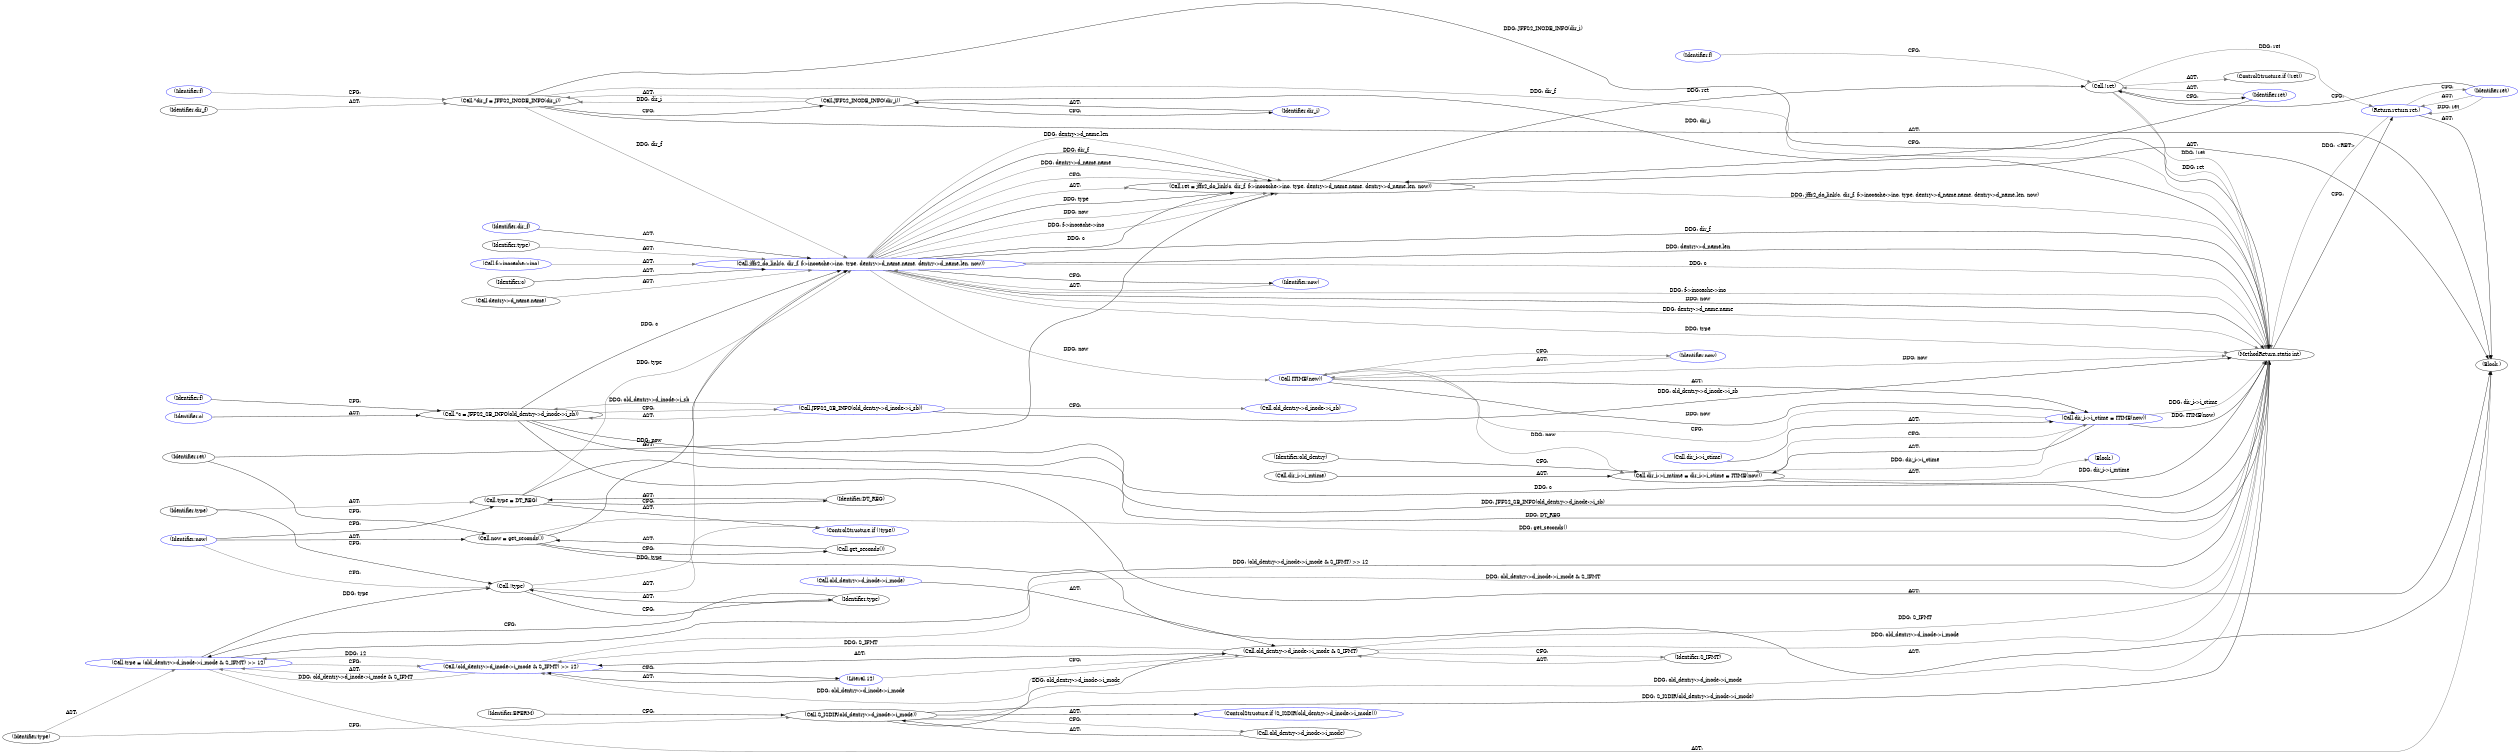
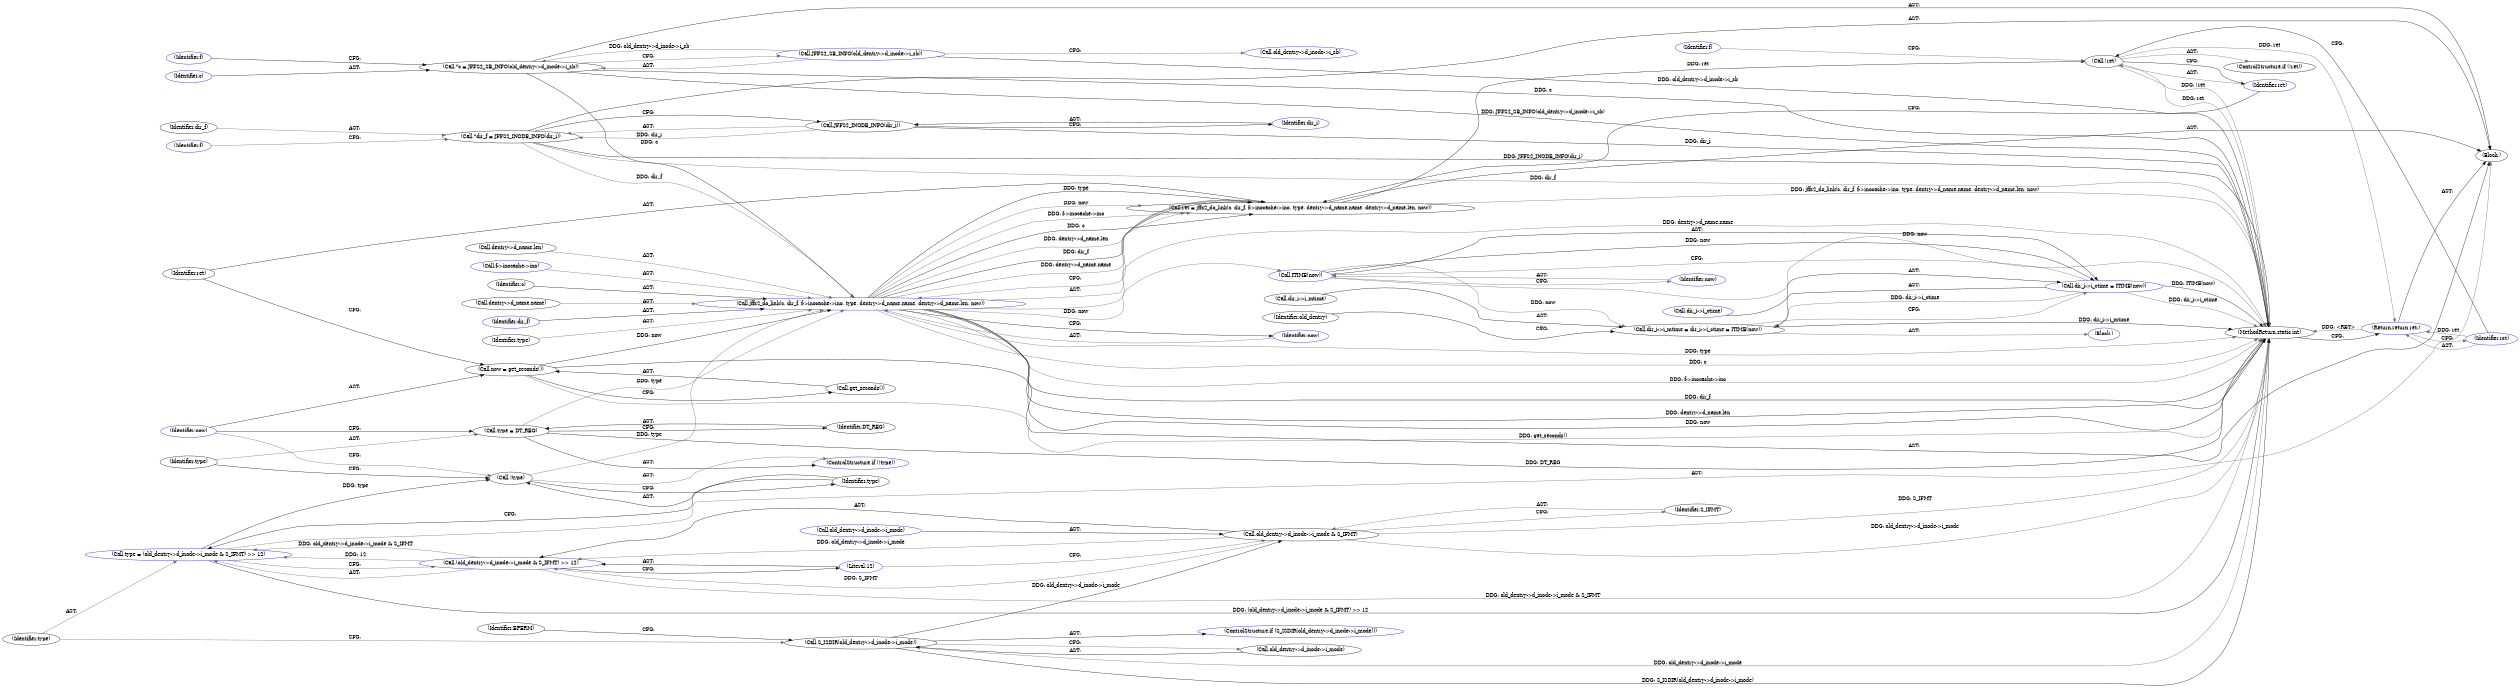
  digraph {
    rankdir=LR
    node [color=black]
    edge [color=gray40]
    n1 [color=blue label="(Call,jffs2_do_link(c, dir_f, f->inocache->ino, type, dentry->d_name.name, dentry->d_name.len, now))"]
    n2 [label="(Call,ret = jffs2_do_link(c, dir_f, f->inocache->ino, type, dentry->d_name.name, dentry->d_name.len, now))"]
    n3 [color=blue label="(Call,ITIME(now))"]
    n4 [color=blue label="(Identifier,now)"]
    n5 [label="(MethodReturn,static int)"]
    n6 [label="(Block,)"]
    n7 [label="(Call,!ret)"]
    n8 [label="(Call,dir_i->i_mtime = dir_i->i_ctime = ITIME(now))"]
    n9 [color=blue label="(Call,dir_i->i_ctime = ITIME(now))"]
    n10 [color=blue label="(Identifier,now)"]
    n11 [color=blue label="(Return,return ret;)"]
    n12 [label="(Call,*c = JFFS2_SB_INFO(old_dentry->d_inode->i_sb))"]
    n13 [color=blue label="(Call,JFFS2_SB_INFO(old_dentry->d_inode->i_sb))"]
    n14 [color=blue label="(Call,old_dentry->d_inode->i_sb)"]
    n15 [label="(Call,*dir_f = JFFS2_INODE_INFO(dir_i))"]
    n16 [label="(Call,JFFS2_INODE_INFO(dir_i))"]
    n17 [color=blue label="(Identifier,dir_i)"]
    n18 [label="(Call,type = DT_REG)"]
    n19 [color=blue label="(ControlStructure,if (!type))"]
    n20 [label="(Identifier,DT_REG)"]
    n21 [label="(Call,!type)"]
    n22 [label="(Identifier,type)"]
    n23 [color=blue label="(Call,type = (old_dentry->d_inode->i_mode & S_IFMT) >> 12)"]
    n24 [color=blue label="(Call,(old_dentry->d_inode->i_mode & S_IFMT) >> 12)"]
    n25 [color=blue label="(Literal,12)"]
    n26 [label="(Call,old_dentry->d_inode->i_mode & S_IFMT)"]
    n27 [label="(Identifier,S_IFMT)"]
    n28 [label="(Call,S_ISDIR(old_dentry->d_inode->i_mode))"]
    n29 [color=blue label="(ControlStructure,if (S_ISDIR(old_dentry->d_inode->i_mode)))"]
    n30 [label="(Call,old_dentry->d_inode->i_mode)"]
    n31 [label="(Call,now = get_seconds())"]
    n32 [label="(Call,get_seconds())"]
    n33 [label="(ControlStructure,if (!ret))"]
    n34 [color=blue label="(Identifier,ret)"]
    n35 [color=blue label="(Identifier,ret)"]
    n36 [color=blue label="(Block,)"]
    n37 [color=blue label="(Call,old_dentry->d_inode->i_mode)"]
    n38 [color=blue label="(Identifier,c)"]
    n39 [label="(Identifier,old_dentry)"]
    n40 [label="(Identifier,type)"]
    n41 [label="(Identifier,EPERM)"]
    n42 [label="(Identifier,dir_f)"]
    n43 [label="(Call,dentry->d_name.name)"]
    n44 [color=blue label="(Identifier,f)"]
    n45 [label="(Call,dir_i->i_mtime)"]
    n46 [color=blue label="(Identifier,now)"]
    n47 [color=blue label="(Identifier,dir_f)"]
    n48 [color=blue label="(Identifier,f)"]
    n49 [label="(Identifier,type)"]
    n50 [label="(Identifier,type)"]
    n51 [color=blue label="(Call,dir_i->i_ctime)"]
    n52 [color=blue label="(Identifier,f)"]
    n53 [label="(Identifier,ret)"]
+   n54 [label="(Call,dentry->d_name.len)"]
    n55 [color=blue label="(Call,f->inocache->ino)"]
    n56 [label="(Identifier,c)"]
    n1 -> n2 [label="AST: "]
    n1 -> n2 [color=black label="DDG: type"]
    n1 -> n2 [label="DDG: now"]
    n1 -> n2 [label="DDG: f->inocache->ino"]
    n1 -> n2 [color=black label="DDG: c"]
    n1 -> n2 [label="DDG: dentry->d_name.len"]
    n1 -> n2 [color=black label="DDG: dir_f"]
    n1 -> n2 [label="DDG: dentry->d_name.name"]
    n1 -> n3 [label="DDG: now"]
    n1 -> n4 [color=black label="CFG: "]
    n1 -> n5 [color=black label="DDG: dir_f"]
    n1 -> n5 [color=black label="DDG: dentry->d_name.len"]
    n1 -> n5 [label="DDG: c"]
    n1 -> n5 [label="DDG: f->inocache->ino"]
    n1 -> n5 [color=black label="DDG: now"]
    n1 -> n5 [label="DDG: dentry->d_name.name"]
    n1 -> n5 [label="DDG: type"]
    n2 -> n1 [label="CFG: "]
    n2 -> n5 [label="DDG: jffs2_do_link(c, dir_f, f->inocache->ino, type, dentry->d_name.name, dentry->d_name.len, now)"]
    n2 -> n6 [color=black label="AST: "]
    n2 -> n7 [color=black label="DDG: ret"]
    n3 -> n5 [label="DDG: now"]
    n3 -> n8 [label="DDG: now"]
    n3 -> n9 [color=black label="AST: "]
    n3 -> n9 [color=black label="DDG: now"]
    n3 -> n10 [label="CFG: "]
    n4 -> n1 [label="AST: "]
    n5 -> n11 [color=black label="CFG: "]
    n7 -> n5 [label="DDG: !ret"]
    n7 -> n5 [label="DDG: ret"]
    n7 -> n11 [label="DDG: ret"]
    n7 -> n33 [label="AST: "]
    n7 -> n34 [color=black label="CFG: "]
    n8 -> n5 [color=black label="DDG: dir_i->i_mtime"]
    n8 -> n9 [label="CFG: "]
    n8 -> n36 [label="AST: "]
    n9 -> n3 [label="CFG: "]
    n9 -> n5 [color=black label="DDG: ITIME(now)"]
    n9 -> n5 [label="DDG: dir_i->i_ctime"]
    n9 -> n8 [color=black label="AST: "]
    n9 -> n8 [label="DDG: dir_i->i_ctime"]
    n10 -> n3 [label="AST: "]
    n11 -> n5 [label="DDG: <RET>"]
    n11 -> n6 [color=black label="AST: "]
    n11 -> n35 [label="CFG: "]
    n12 -> n1 [color=black label="DDG: c"]
    n12 -> n5 [color=black label="DDG: c"]
    n12 -> n5 [color=black label="DDG: JFFS2_SB_INFO(old_dentry->d_inode->i_sb)"]
    n12 -> n6 [color=black label="AST: "]
    n12 -> n13 [label="CFG: "]
    n13 -> n5 [color=black label="DDG: old_dentry->d_inode->i_sb"]
    n13 -> n12 [label="AST: "]
    n13 -> n12 [label="DDG: old_dentry->d_inode->i_sb"]
    n13 -> n14 [label="CFG: "]
    n15 -> n1 [label="DDG: dir_f"]
    n15 -> n5 [color=black label="DDG: JFFS2_INODE_INFO(dir_i)"]
    n15 -> n5 [label="DDG: dir_f"]
    n15 -> n6 [color=black label="AST: "]
    n15 -> n16 [color=black label="CFG: "]
    n16 -> n5 [color=black label="DDG: dir_i"]
    n16 -> n15 [label="AST: "]
    n16 -> n15 [label="DDG: dir_i"]
    n16 -> n17 [color=black label="CFG: "]
    n17 -> n16 [color=black label="AST: "]
    n18 -> n1 [label="DDG: type"]
    n18 -> n5 [color=black label="DDG: DT_REG"]
    n18 -> n19 [color=black label="AST: "]
    n18 -> n20 [color=black label="CFG: "]
    n20 -> n18 [color=black label="AST: "]
    n21 -> n1 [label="DDG: type"]
    n21 -> n19 [label="AST: "]
    n21 -> n22 [color=black label="CFG: "]
    n22 -> n21 [color=black label="AST: "]
    n22 -> n23 [color=black label="CFG: "]
    n23 -> n5 [color=black label="DDG: (old_dentry->d_inode->i_mode & S_IFMT) >> 12"]
    n23 -> n6 [label="AST: "]
    n23 -> n21 [color=black label="DDG: type"]
    n23 -> n24 [label="CFG: "]
    n24 -> n5 [label="DDG: old_dentry->d_inode->i_mode & S_IFMT"]
    n24 -> n23 [label="AST: "]
    n24 -> n23 [label="DDG: old_dentry->d_inode->i_mode & S_IFMT"]
    n24 -> n23 [label="DDG: 12"]
    n24 -> n25 [color=black label="CFG: "]
    n25 -> n24 [color=black label="AST: "]
    n25 -> n26 [label="CFG: "]
    n26 -> n5 [label="DDG: S_IFMT"]
    n26 -> n5 [label="DDG: old_dentry->d_inode->i_mode"]
    n26 -> n24 [color=black label="AST: "]
    n26 -> n24 [label="DDG: old_dentry->d_inode->i_mode"]
    n26 -> n24 [label="DDG: S_IFMT"]
    n26 -> n27 [label="CFG: "]
    n27 -> n26 [label="AST: "]
    n28 -> n5 [label="DDG: old_dentry->d_inode->i_mode"]
    n28 -> n5 [color=black label="DDG: S_ISDIR(old_dentry->d_inode->i_mode)"]
    n28 -> n26 [color=black label="DDG: old_dentry->d_inode->i_mode"]
    n28 -> n29 [color=black label="AST: "]
    n28 -> n30 [label="CFG: "]
    n30 -> n28 [color=black label="AST: "]
    n31 -> n1 [color=black label="DDG: now"]
    n31 -> n5 [label="DDG: get_seconds()"]
    n31 -> n6 [color=black label="AST: "]
    n31 -> n32 [color=black label="CFG: "]
    n32 -> n31 [color=black label="AST: "]
    n34 -> n2 [color=black label="CFG: "]
    n34 -> n7 [label="AST: "]
    n35 -> n7 [color=black label="CFG: "]
    n35 -> n11 [label="AST: "]
    n35 -> n11 [label="DDG: ret"]
    n37 -> n26 [color=black label="AST: "]
    n38 -> n12 [color=black label="AST: "]
    n39 -> n8 [color=black label="CFG: "]
    n40 -> n23 [label="AST: "]
    n40 -> n28 [label="CFG: "]
    n41 -> n28 [color=black label="CFG: "]
    n42 -> n15 [label="AST: "]
    n43 -> n1 [label="AST: "]
    n44 -> n15 [label="CFG: "]
    n45 -> n8 [color=black label="AST: "]
    n46 -> n18 [color=black label="CFG: "]
    n46 -> n21 [label="CFG: "]
    n46 -> n31 [color=black label="AST: "]
    n47 -> n1 [color=black label="AST: "]
    n48 -> n12 [color=black label="CFG: "]
    n49 -> n1 [label="AST: "]
    n50 -> n18 [label="AST: "]
    n50 -> n21 [color=black label="CFG: "]
    n51 -> n9 [color=black label="AST: "]
    n52 -> n7 [label="CFG: "]
    n53 -> n2 [color=black label="AST: "]
    n53 -> n31 [color=black label="CFG: "]
+   n54 -> n1 [label="AST: "]
    n55 -> n1 [label="AST: "]
    n56 -> n1 [color=black label="AST: "]
  }
